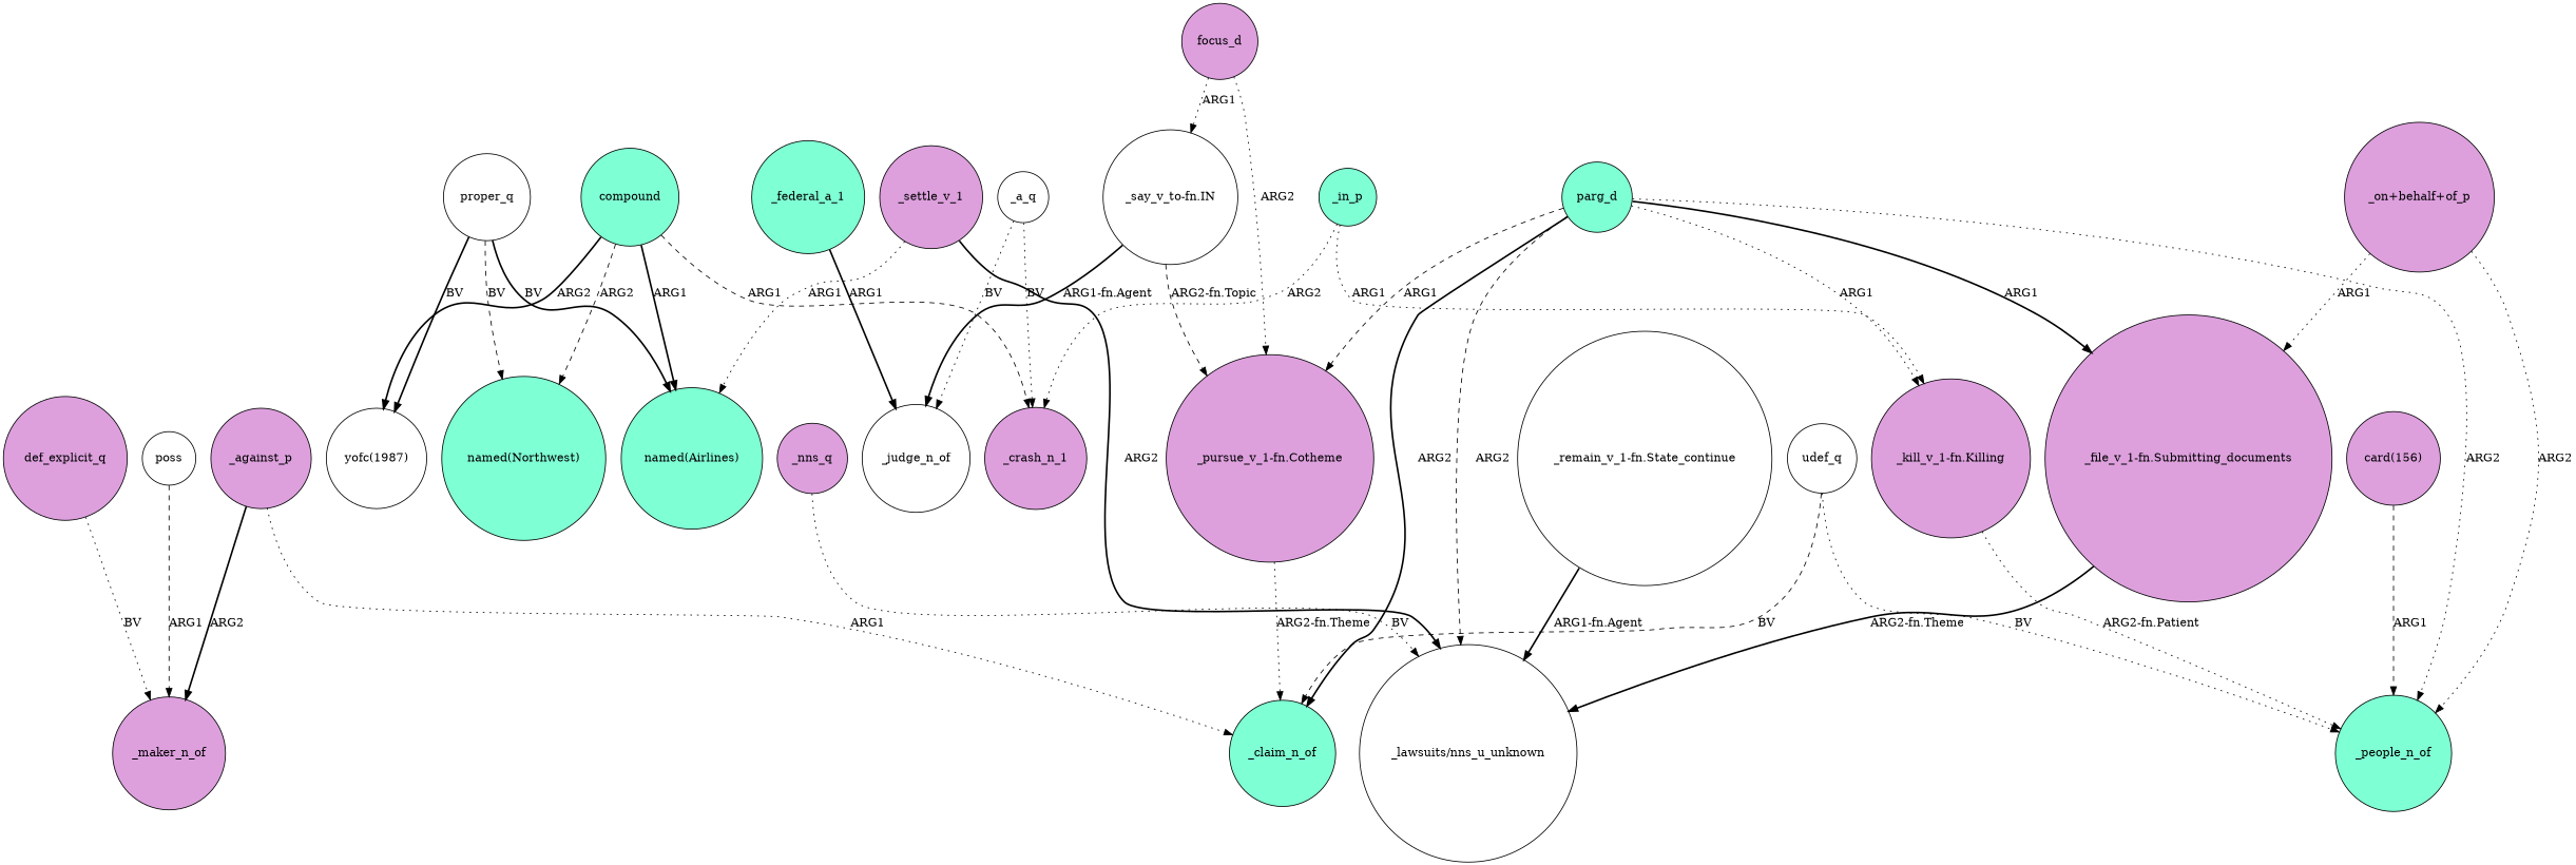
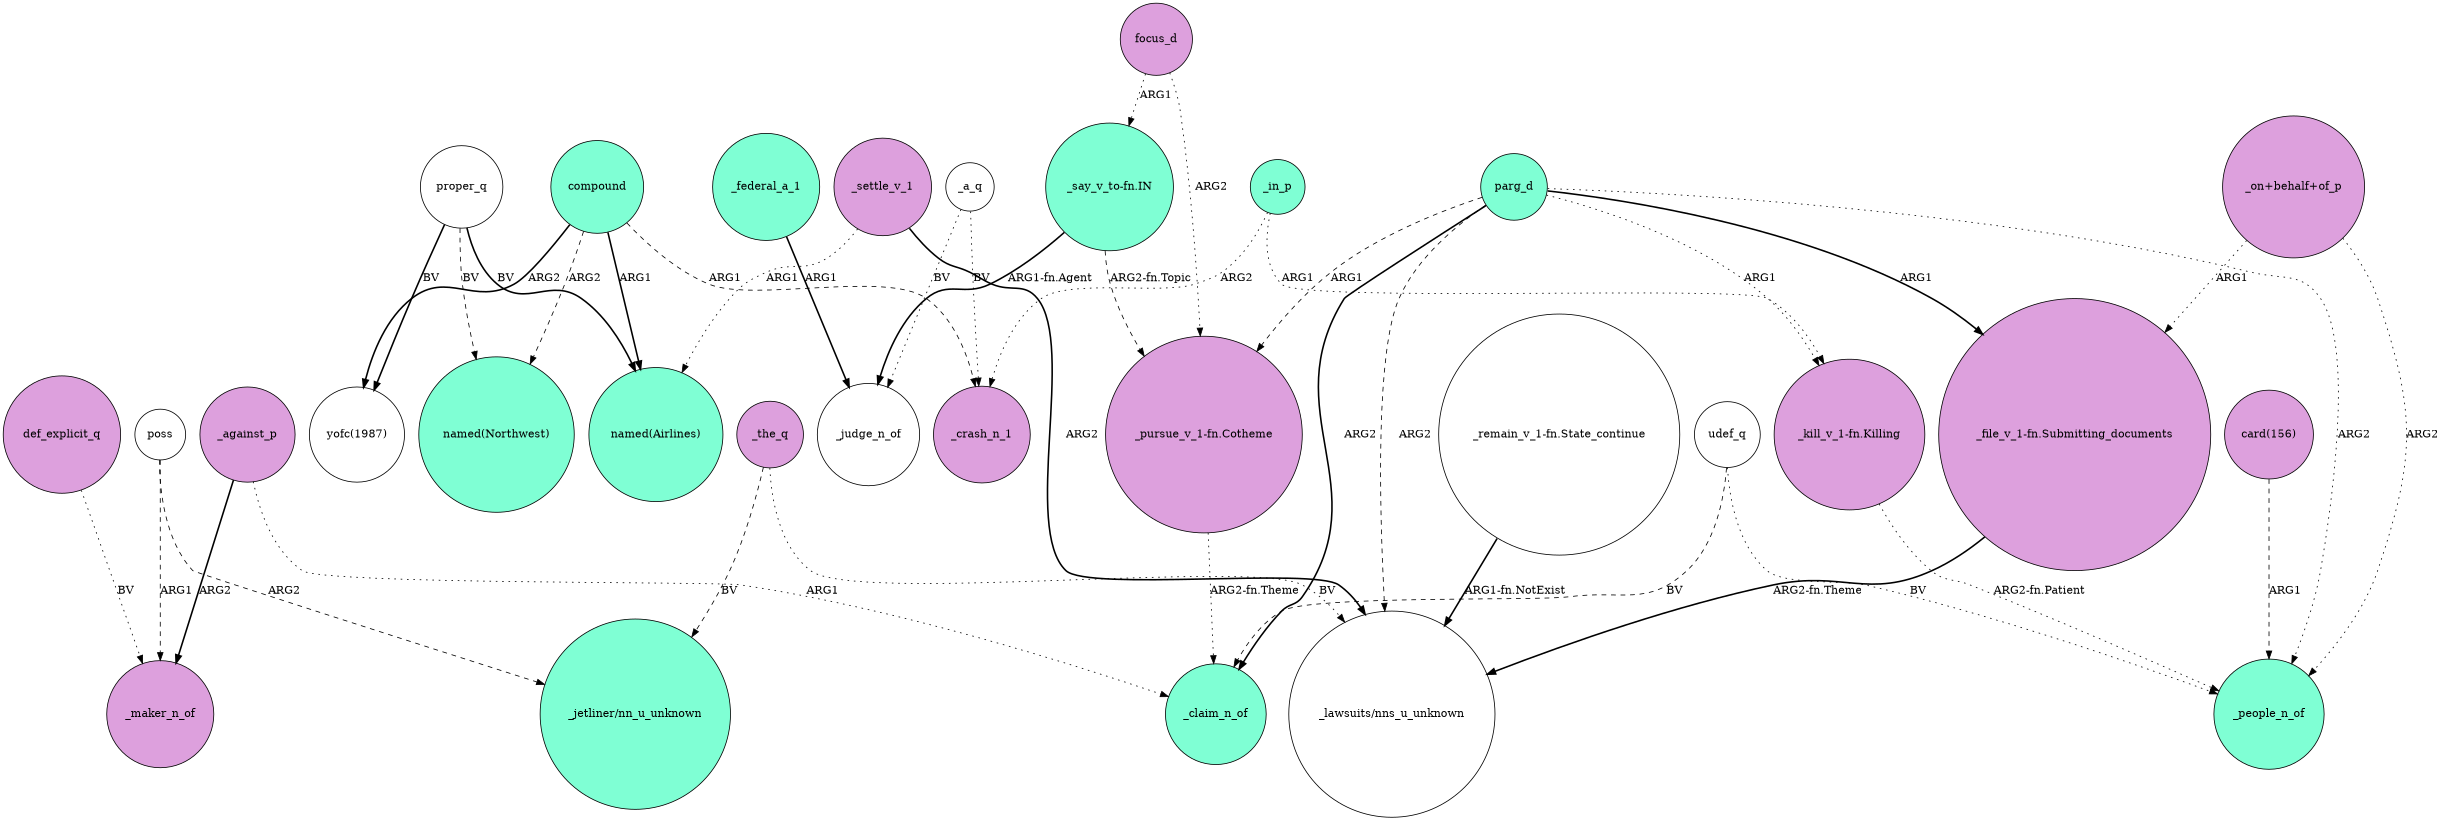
  digraph {
    node [fillcolor=plum shape=circle style=filled]
    edge [style=dotted]
    _against_p
    _maker_n_of
    _claim_n_of [fillcolor=aquamarine]
    poss [fillcolor=white]
+   "_jetliner/nn_u_unknown" [fillcolor=aquamarine]
    def_explicit_q
    "named(Airlines)" [fillcolor=aquamarine]
    _settle_v_1
    "_lawsuits/nns_u_unknown" [fillcolor=white]
    parg_d [fillcolor=aquamarine]
    "_kill_v_1-fn.Killing"
    "_file_v_1-fn.Submitting_documents"
    "_pursue_v_1-fn.Cotheme"
    _people_n_of [fillcolor=aquamarine]
    _in_p [fillcolor=aquamarine]
    _crash_n_1
    compound [fillcolor=aquamarine]
    "named(Northwest)" [fillcolor=aquamarine]
    "yofc(1987)" [fillcolor=white]
-   _the_q [label=_nns_q]
+   _the_q
    _a_q [fillcolor=white]
    _judge_n_of [fillcolor=white]
    "_on+behalf+of_p"
    focus_d
-   "_say_v_to-fn.IN" [fillcolor=white]
+   "_say_v_to-fn.IN" [fillcolor=aquamarine]
    udef_q [fillcolor=white]
    proper_q [fillcolor=white]
    "_remain_v_1-fn.State_continue" [fillcolor=white]
    _federal_a_1 [fillcolor=aquamarine]
    "card(156)"
    _against_p -> _maker_n_of [label=ARG2 style=bold]
    _against_p -> _claim_n_of [label=ARG1]
    poss -> _maker_n_of [label=ARG1 style=dashed]
+   poss -> "_jetliner/nn_u_unknown" [label=ARG2 style=dashed]
    def_explicit_q -> _maker_n_of [label=BV]
    _settle_v_1 -> "named(Airlines)" [label=ARG1]
    _settle_v_1 -> "_lawsuits/nns_u_unknown" [label=ARG2 style=bold]
    parg_d -> _claim_n_of [label=ARG2 style=bold]
    parg_d -> "_lawsuits/nns_u_unknown" [label=ARG2 style=dashed]
    parg_d -> "_kill_v_1-fn.Killing" [label=ARG1]
    parg_d -> "_file_v_1-fn.Submitting_documents" [label=ARG1 style=bold]
    parg_d -> "_pursue_v_1-fn.Cotheme" [label=ARG1 style=dashed]
    parg_d -> _people_n_of [label=ARG2]
    "_kill_v_1-fn.Killing" -> _people_n_of [label="ARG2-fn.Patient"]
    "_file_v_1-fn.Submitting_documents" -> "_lawsuits/nns_u_unknown" [label="ARG2-fn.Theme" style=bold]
    "_pursue_v_1-fn.Cotheme" -> _claim_n_of [label="ARG2-fn.Theme"]
    _in_p -> "_kill_v_1-fn.Killing" [label=ARG1]
    _in_p -> _crash_n_1 [label=ARG2]
    compound -> "named(Airlines)" [label=ARG1 style=bold]
    compound -> _crash_n_1 [label=ARG1 style=dashed]
    compound -> "named(Northwest)" [label=ARG2 style=dashed]
    compound -> "yofc(1987)" [label=ARG2 style=bold]
+   _the_q -> "_jetliner/nn_u_unknown" [label=BV style=dashed]
    _the_q -> "_lawsuits/nns_u_unknown" [label=BV]
    _a_q -> _crash_n_1 [label=BV]
    _a_q -> _judge_n_of [label=BV]
    "_on+behalf+of_p" -> "_file_v_1-fn.Submitting_documents" [label=ARG1]
    "_on+behalf+of_p" -> _people_n_of [label=ARG2]
    focus_d -> "_pursue_v_1-fn.Cotheme" [label=ARG2]
    focus_d -> "_say_v_to-fn.IN" [label=ARG1]
    "_say_v_to-fn.IN" -> "_pursue_v_1-fn.Cotheme" [label="ARG2-fn.Topic" style=dashed]
    "_say_v_to-fn.IN" -> _judge_n_of [label="ARG1-fn.Agent" style=bold]
    udef_q -> _claim_n_of [label=BV style=dashed]
    udef_q -> _people_n_of [label=BV]
    proper_q -> "named(Airlines)" [label=BV style=bold]
    proper_q -> "named(Northwest)" [label=BV style=dashed]
    proper_q -> "yofc(1987)" [label=BV style=bold]
-   "_remain_v_1-fn.State_continue" -> "_lawsuits/nns_u_unknown" [label="ARG1-fn.Agent" style=bold]
+   "_remain_v_1-fn.State_continue" -> "_lawsuits/nns_u_unknown" [label="ARG1-fn.NotExist" style=bold]
    _federal_a_1 -> _judge_n_of [label=ARG1 style=bold]
    "card(156)" -> _people_n_of [label=ARG1 style=dashed]
  }
